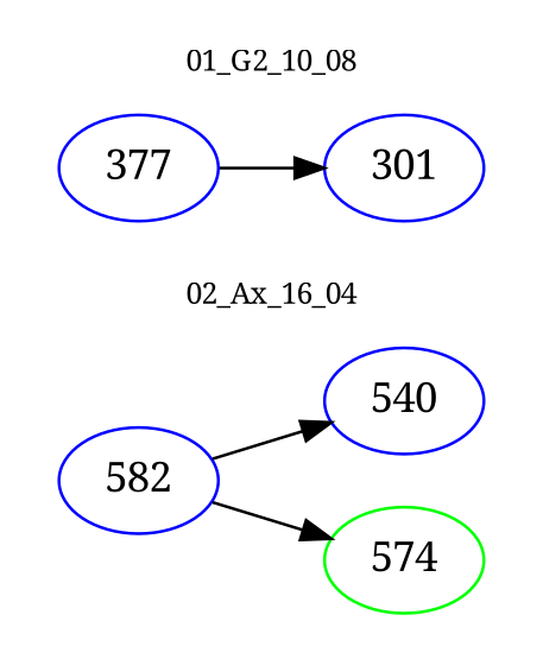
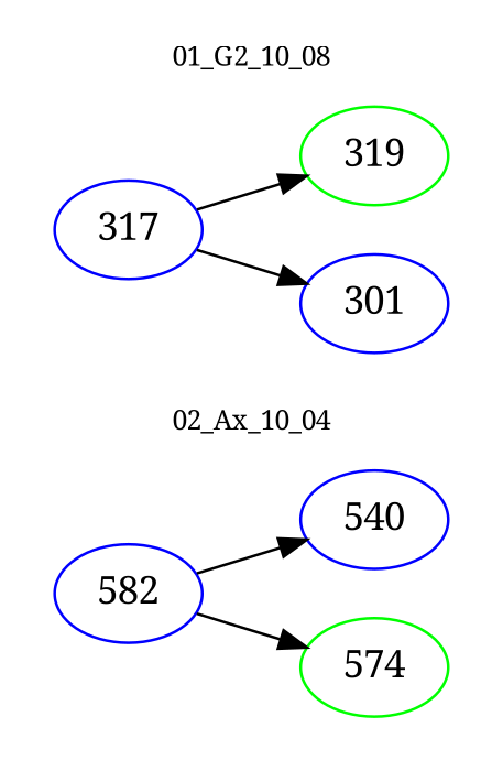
  digraph {
    fontname="Noto Serif"
    rankdir=LR
    node [color=blue fontname="Noto Serif"]
    edge [color=black fontname="Noto Serif"]
    n1 [label=582]
    n2 [color=green label=574]
    n3 [label=540]
-   n4 [label=377]
+   n4 [label=317]
    n5 [label=301]
+   n6 [color=green label=319]
    subgraph cluster_1 {
      color=white
      fontsize=10
-     label="02_Ax_16_04"
+     label="02_Ax_10_04"
      n1
      n2
      n3
    }
    subgraph cluster_2 {
      color=white
      fontsize=10
      label="01_G2_10_08"
      n4
      n5
+     n6
    }
    n1 -> n2
    n1 -> n3
    n4 -> n5
+   n4 -> n6
  }
